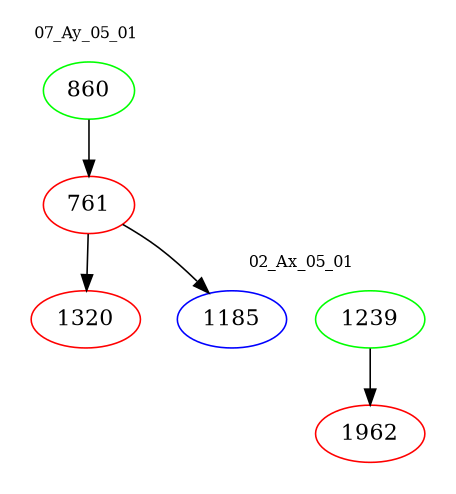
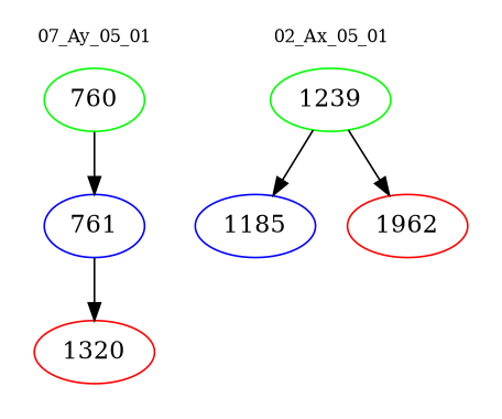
  digraph {
    node [color=green]
    edge [color=black]
-   n1 [label=860]
-   n2 [color=red label=761]
+   n1 [label=760]
+   n2 [color=blue label=761]
    n3 [color=red label=1320]
    n4 [label=1239]
    n5 [color=blue label=1185]
    n6 [color=red label=1962]
    subgraph cluster_1 {
      color=white
      fontsize=10
      label="07_Ay_05_01"
      n1
      n2
      n3
    }
    subgraph cluster_2 {
      color=white
      fontsize=10
      label="02_Ax_05_01"
      n4
      n5
      n6
    }
    n1 -> n2
    n2 -> n3
-   n2 -> n5
+   n4 -> n5
    n4 -> n6
  }
